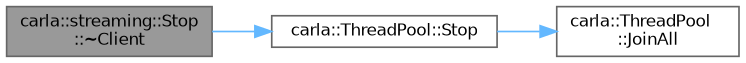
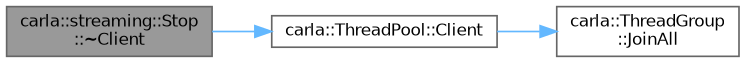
  digraph {
    rankdir=LR
    node [color=grey40 fillcolor=white fontname=Helvetica fontsize=10 shape=box style=filled]
    edge [color=steelblue1 fontname=Helvetica fontsize=10 labelfontname=Helvetica labelfontsize=10 style=solid]
    n1 [color=gray40 fillcolor=grey60 fontcolor=black height=0.2 label="carla::streaming::Stop\l::~Client" width=0.4]
-   n2 [height=0.2 label="carla::ThreadPool::Stop" width=0.4]
-   n3 [height=0.2 label="carla::ThreadPool\l::JoinAll" width=0.4]
+   n2 [height=0.2 label="carla::ThreadPool::Client" width=0.4]
+   n3 [height=0.2 label="carla::ThreadGroup\l::JoinAll" width=0.4]
    n1 -> n2
    n2 -> n3
  }
